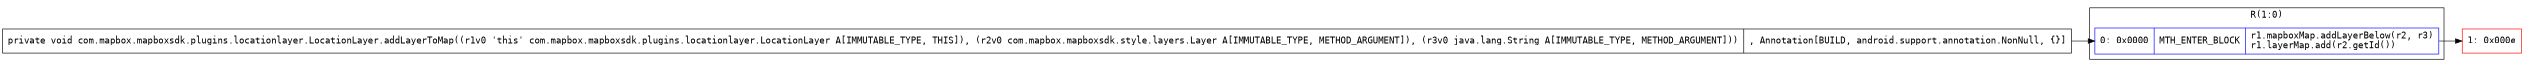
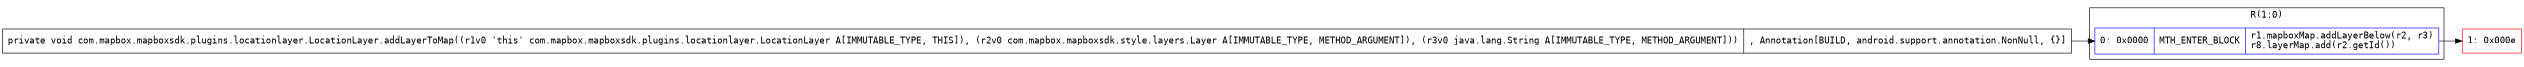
  digraph {
    rankdir=LR
    fontname="DejaVu Sans Mono"
    node [shape=record fontname="DejaVu Sans Mono"]
    edge [fontname="DejaVu Sans Mono"]
-   n1 [color=blue label="{0\:\ 0x0000|MTH_ENTER_BLOCK\l|r1.mapboxMap.addLayerBelow(r2, r3)\lr1.layerMap.add(r2.getId())\l}"]
+   n1 [color=blue label="{0\:\ 0x0000|MTH_ENTER_BLOCK\l|r1.mapboxMap.addLayerBelow(r2, r3)\lr8.layerMap.add(r2.getId())\l}"]
    n2 [color=red label="{1\:\ 0x000e}"]
    n3 [label="{private void com.mapbox.mapboxsdk.plugins.locationlayer.LocationLayer.addLayerToMap((r1v0 'this' com.mapbox.mapboxsdk.plugins.locationlayer.LocationLayer A[IMMUTABLE_TYPE, THIS]), (r2v0 com.mapbox.mapboxsdk.style.layers.Layer A[IMMUTABLE_TYPE, METHOD_ARGUMENT]), (r3v0 java.lang.String A[IMMUTABLE_TYPE, METHOD_ARGUMENT]))  | , Annotation[BUILD, android.support.annotation.NonNull, \{\}]\l}"]
    subgraph cluster_1 {
      label="R(1:0)"
      n1
    }
    n1 -> n2
    n3 -> n1
  }
